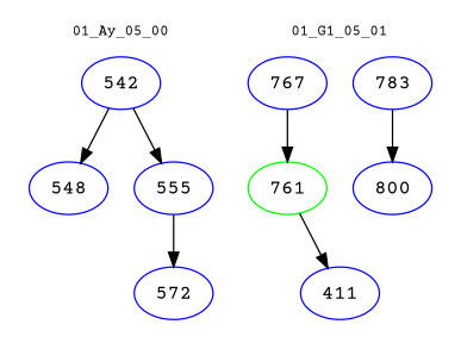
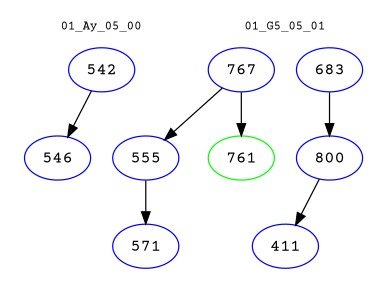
  digraph {
    fontname="Courier Prime"
    node [color=blue fontname="Courier Prime"]
    edge [color=black fontname="Courier Prime"]
    n1 [label=542]
-   n2 [label=548]
+   n2 [label=546]
    n3 [label=555]
-   n4 [label=572]
-   n5 [label=783]
+   n4 [label=571]
+   n5 [label=683]
    n6 [label=767]
    n7 [label=800]
    n8 [color=green label=761]
    n9 [label=411]
    subgraph cluster_1 {
      color=white
      fontsize=10
      label="01_Ay_05_00"
      n1
      n2
      n3
      n4
    }
    subgraph cluster_2 {
      color=white
      fontsize=10
-     label="01_G1_05_01"
+     label="01_G5_05_01"
      n5
      n6
      n7
      n8
      n9
    }
    n1 -> n2
-   n1 -> n3
+   n6 -> n3
    n3 -> n4
    n5 -> n7
    n6 -> n8
-   n8 -> n9
+   n7 -> n9
  }
